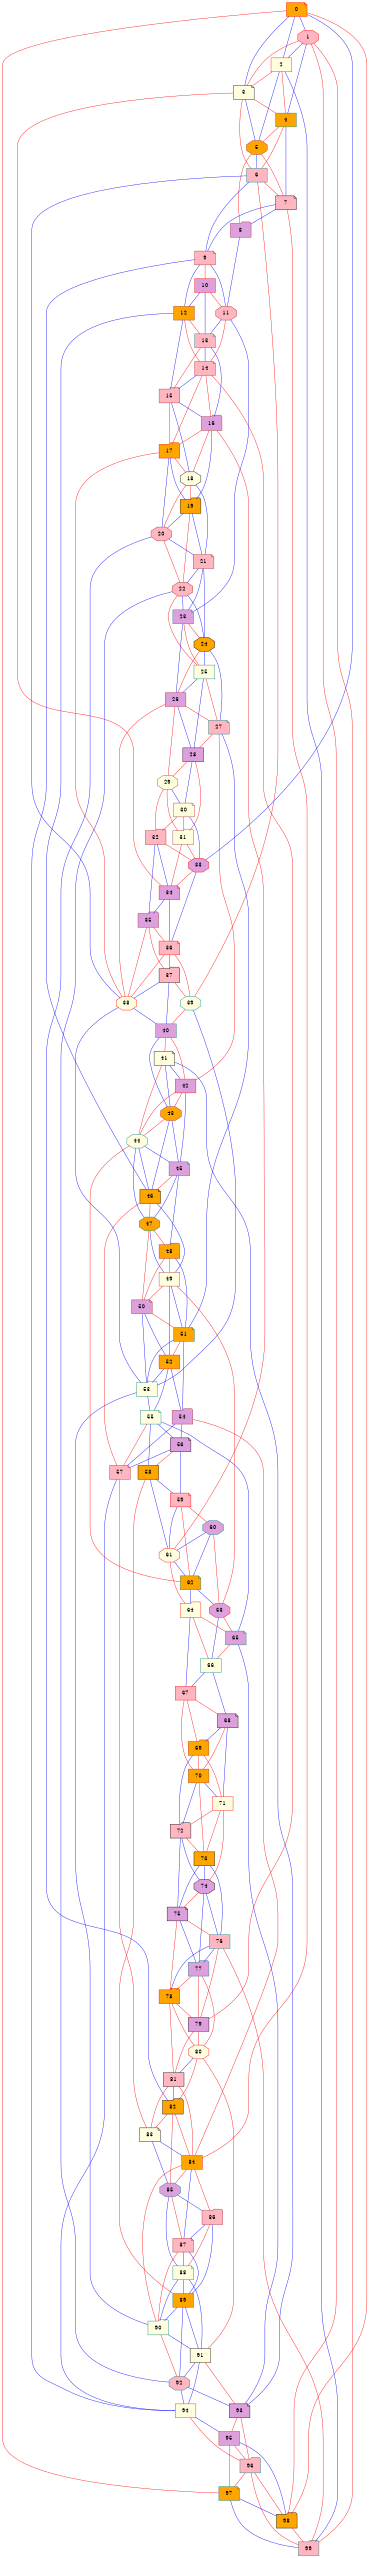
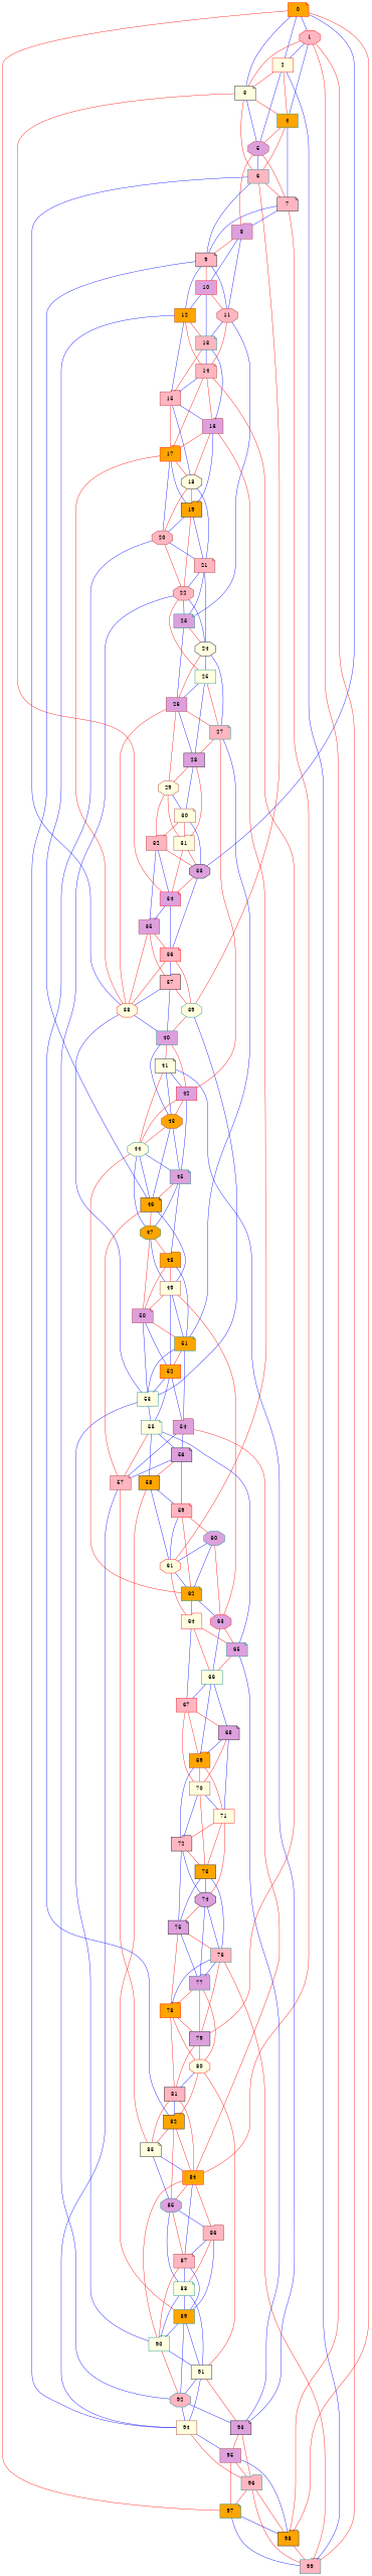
  strict graph {
    node [color=brown fillcolor=lightpink shape=note style=filled]
    edge [color=blue is_available=True prob=1.0]
    0 [color=red fillcolor=orange]
    1 [color=red shape=octagon]
    2 [color=red fillcolor=lightyellow shape=box]
    3 [color=black fillcolor=lightyellow]
-   33 [color=red fillcolor=plum shape=octagon]
+   33 [color=black fillcolor=plum shape=octagon]
    97 [color=teal fillcolor=orange]
    98 [color=black fillcolor=orange shape=folder]
    4 [color=teal fillcolor=orange shape=box]
    99 [color=teal shape=folder]
-   5 [fillcolor=orange shape=octagon]
+   5 [fillcolor=plum shape=octagon]
    6 [color=teal shape=box]
    34 [color=red fillcolor=plum]
    36 [color=red]
    7 [color=black]
    8 [fillcolor=plum shape=folder]
-   9
+   9 [color=black]
    38 [color=red fillcolor=lightyellow shape=octagon]
    39 [color=teal fillcolor=lightyellow shape=octagon]
    35 [fillcolor=plum shape=folder]
    84 [color=red fillcolor=orange shape=box]
    10 [color=red fillcolor=plum shape=box]
    11 [shape=octagon]
    12 [fillcolor=orange shape=box]
    94 [fillcolor=lightyellow shape=box]
    40 [color=teal fillcolor=plum shape=box]
    53 [color=teal fillcolor=lightyellow shape=folder]
    90 [color=teal fillcolor=lightyellow shape=folder]
    85 [color=teal fillcolor=plum shape=octagon]
    86 [shape=folder]
    87
    13 [color=teal]
    14
    23 [color=teal fillcolor=plum]
    15 [shape=folder]
    46 [color=black fillcolor=orange]
    95 [fillcolor=plum shape=box]
    96 [color=teal shape=folder]
    16 [fillcolor=plum shape=folder]
    17 [color=red fillcolor=orange shape=folder]
    79 [color=black fillcolor=plum shape=box]
-   24 [color=black fillcolor=orange shape=octagon]
+   24 [color=black fillcolor=lightyellow shape=octagon]
    25 [color=teal fillcolor=lightyellow shape=box]
    26 [fillcolor=plum shape=box]
    18 [color=black fillcolor=lightyellow shape=octagon]
    47 [color=teal fillcolor=orange shape=octagon]
    49 [fillcolor=lightyellow shape=box]
    57
    19 [color=black fillcolor=orange shape=folder]
    61 [color=red fillcolor=lightyellow shape=octagon]
    20 [shape=octagon]
    80 [color=red fillcolor=lightyellow shape=octagon]
    81 [color=black shape=box]
    21
    22 [shape=octagon]
    62 [color=teal fillcolor=orange]
    64 [color=red fillcolor=lightyellow shape=folder]
    82 [color=black fillcolor=orange shape=folder]
    92 [color=teal shape=octagon]
    83 [color=black fillcolor=lightyellow]
    27 [color=teal]
    28 [color=black fillcolor=plum shape=box]
    93 [color=black fillcolor=plum]
    29 [fillcolor=lightyellow shape=octagon]
    42 [color=red fillcolor=plum shape=box]
    51 [color=teal fillcolor=orange]
    30 [fillcolor=lightyellow]
    31 [fillcolor=lightyellow shape=folder]
    32 [shape=folder]
    43 [fillcolor=orange shape=octagon]
    44 [color=teal fillcolor=lightyellow shape=octagon]
    45 [color=teal fillcolor=plum]
    52 [color=red fillcolor=orange shape=box]
    54 [fillcolor=plum shape=folder]
    37 [color=black shape=folder]
    41 [color=black fillcolor=lightyellow]
    55 [color=teal fillcolor=lightyellow]
    48 [fillcolor=orange shape=folder]
    50 [fillcolor=plum]
    63 [color=red fillcolor=plum shape=octagon]
    65 [color=teal fillcolor=plum]
    66 [color=teal fillcolor=lightyellow shape=box]
    56 [color=black fillcolor=plum]
    58 [color=black fillcolor=orange shape=box]
    91 [color=black fillcolor=lightyellow shape=box]
    59 [color=red]
    89 [color=teal fillcolor=orange shape=box]
    60 [color=teal fillcolor=plum shape=octagon]
    67 [color=red shape=box]
    68 [color=black fillcolor=plum]
    69 [fillcolor=orange shape=folder]
-   70 [fillcolor=orange shape=box]
+   70 [fillcolor=lightyellow shape=box]
    71 [color=red fillcolor=lightyellow shape=box]
    72 [color=black shape=folder]
    73 [color=black fillcolor=orange shape=box]
    74 [color=black fillcolor=plum shape=octagon]
    75 [color=black fillcolor=plum]
    76 [color=teal shape=box]
    77 [color=teal fillcolor=plum shape=folder]
    78 [color=red fillcolor=orange shape=folder]
    88 [color=teal fillcolor=lightyellow]
    0 -- 1 [prob=0.801168286716]
    0 -- 2 [prob=0.182632226384]
    0 -- 3 [prob=0.960090150749]
    0 -- 33 [prob=0.117395309341]
    0 -- 97 [color=red]
    0 -- 98 [color=red prob=0.751199993571]
    1 -- 2 [prob=0.0335585169765]
    1 -- 3 [color=red prob=0.816077587803]
    1 -- 98 [color=red]
    1 -- 4 [prob=0.22928101989]
    1 -- 99 [color=red]
    2 -- 3 [color=red prob=0.591763474296]
    2 -- 4 [color=red prob=0.405347666147]
    2 -- 99
    2 -- 5 [prob=0.53249697788]
    3 -- 4 [color=red prob=0.230845357238]
    3 -- 5 [prob=0.982593879652]
    3 -- 6 [color=red prob=0.261700584551]
    3 -- 34 [color=red prob=0.937035504761]
    33 -- 34 [color=red prob=0.268988748497]
    33 -- 36 [prob=0.275100109506]
    97 -- 98 [prob=0.833903965678]
    97 -- 99
    98 -- 99 [color=red prob=0.00480797733421]
    4 -- 5 [color=red]
    4 -- 6 [color=red prob=0.659251797482]
    4 -- 7 [prob=0.680042311061]
    5 -- 6 [prob=0.1379118756]
    5 -- 7 [color=red prob=0.970628293545]
    5 -- 8 [color=red prob=0.869119952527]
    6 -- 7 [color=red]
    6 -- 9
    6 -- 38 [prob=0.537996158938]
    6 -- 39 [color=red prob=0.471944010977]
    34 -- 36 [prob=0.198827834123]
    34 -- 35 [prob=0.807405080264]
    36 -- 38 [color=red prob=0.406454504788]
    36 -- 39 [color=red prob=0.209802696432]
    36 -- 37
    7 -- 8
    7 -- 9
    7 -- 84 [color=red]
+   8 -- 9 [color=red prob=0.361897638319]
+   8 -- 10 [prob=0.377923067896]
    8 -- 11 [prob=0.984762545913]
    9 -- 10 [color=red prob=0.285589464011]
    9 -- 11 [prob=0.210743704656]
    9 -- 12
    9 -- 94 [prob=0.280584662334]
    38 -- 40 [prob=0.711841859714]
    38 -- 53 [prob=0.989342450539]
    39 -- 40 [color=red prob=0.00329336297563]
    39 -- 53 [prob=0.188312193157]
    35 -- 36 [color=red prob=0.52488984169]
    35 -- 38 [color=red prob=0.672670149536]
    35 -- 37 [color=red prob=0.186359656315]
    84 -- 90 [color=red prob=0.925379170427]
    84 -- 85 [color=red prob=0.0993229460277]
    84 -- 86 [color=red prob=0.900212544695]
    84 -- 87
    10 -- 11 [color=red prob=0.793502296395]
    10 -- 12 [prob=0.334772042015]
    10 -- 13 [prob=0.702589485879]
    11 -- 13
    11 -- 14 [color=red prob=0.875656161111]
    11 -- 23
    12 -- 13 [color=red prob=0.700491990606]
    12 -- 14 [color=red prob=0.502501168542]
    12 -- 15 [prob=0.827507991642]
    12 -- 46 [prob=0.0481099028977]
    94 -- 95 [prob=0.639913084676]
    94 -- 96 [color=red prob=0.103911113494]
    40 -- 42 [color=red]
    40 -- 43 [prob=0.657727870967]
    40 -- 41 [color=red prob=0.631440135882]
    53 -- 90
    53 -- 55 [prob=0.584949836027]
    90 -- 92 [color=red prob=0.536737393829]
    90 -- 91
    85 -- 86
    85 -- 87 [color=red prob=0.780267731136]
    85 -- 88 [prob=0.69520677952]
    86 -- 87 [prob=0.87154920392]
    86 -- 89 [prob=0.718370295728]
    86 -- 88 [color=red]
    87 -- 90 [color=red prob=0.527773070739]
    87 -- 89 [prob=0.623013074671]
    87 -- 88 [prob=0.490403037649]
    13 -- 14
    13 -- 15 [color=red prob=0.735931457398]
    13 -- 16
    14 -- 15 [prob=0.283815461417]
    14 -- 16 [color=red prob=0.295768531111]
    14 -- 17 [color=red prob=0.452062725797]
    14 -- 79 [color=red]
    23 -- 24 [color=red prob=0.452401066403]
-   23 -- 25 [color=red]
    23 -- 26 [prob=0.0855760909364]
    15 -- 16 [prob=0.645279846278]
    15 -- 17 [color=red prob=0.0622368302682]
    15 -- 18 [prob=0.821513725797]
    46 -- 47 [color=red prob=0.534343687752]
    46 -- 49 [prob=0.106199565904]
    46 -- 57 [color=red prob=0.126584729191]
    95 -- 97 [color=red prob=0.0207018282703]
    95 -- 98 [prob=0.922777123272]
    95 -- 96 [color=red prob=0.586530383047]
    96 -- 97 [color=red]
    96 -- 98 [color=red prob=0.114577652783]
    96 -- 99 [color=red prob=0.47402757359]
    16 -- 17 [color=red prob=0.27401046056]
    16 -- 18 [color=red]
    16 -- 19 [prob=0.0606335141524]
    16 -- 61 [color=red prob=0.911524235402]
    17 -- 38 [color=red prob=0.391994486572]
    17 -- 18 [color=red]
    17 -- 19 [prob=0.740751164232]
    17 -- 20 [prob=0.351206254109]
    79 -- 80 [color=red prob=0.481617353062]
    79 -- 81 [color=red prob=0.39586934589]
    24 -- 25 [prob=0.200324502792]
    24 -- 26 [color=red prob=0.280906539215]
    24 -- 27
    25 -- 26 [prob=0.667183505251]
    25 -- 27 [color=red prob=0.344357223565]
    25 -- 28 [prob=0.466480380777]
    26 -- 38 [color=red prob=0.337171484738]
    26 -- 27 [color=red prob=0.625021751762]
    26 -- 28
    26 -- 29 [color=red prob=0.813645999787]
    18 -- 19 [color=red prob=0.893006444426]
    18 -- 20 [color=red prob=0.756223213615]
    18 -- 21 [prob=0.69334532389]
    47 -- 49 [prob=0.468626190475]
    47 -- 48 [color=red prob=0.416060274872]
    47 -- 50 [color=red]
    49 -- 51
    49 -- 52 [prob=0.481063434271]
    49 -- 50 [color=red prob=0.430650049537]
    49 -- 63 [color=red]
    57 -- 94 [prob=0.819346540698]
    57 -- 83 [color=red]
    19 -- 20
    19 -- 21 [prob=0.783857153022]
    19 -- 22 [color=red]
    61 -- 62
    61 -- 64 [color=red prob=0.58312501708]
    20 -- 21 [prob=0.43321440841]
    20 -- 22 [color=red prob=0.368672944224]
    20 -- 82 [prob=0.0414020852119]
    80 -- 81 [prob=0.269158748]
    80 -- 82 [color=red prob=0.594097321773]
    80 -- 91 [color=red]
    81 -- 84 [color=red prob=0.504794265922]
    81 -- 82
    81 -- 83 [color=red prob=0.156651876635]
    21 -- 23 [prob=0.461187702833]
    21 -- 24 [prob=0.834494110988]
    21 -- 22 [prob=0.156454981992]
    22 -- 23 [prob=0.867342074644]
    22 -- 24
    22 -- 25 [color=red prob=0.432779662686]
    22 -- 92 [prob=0.523227604619]
    62 -- 64 [prob=0.97882680225]
    62 -- 63 [prob=0.628478780642]
    64 -- 65 [color=red prob=0.331461131777]
    64 -- 66 [color=red]
    64 -- 67 [prob=0.794983848226]
    82 -- 84 [color=red]
    82 -- 85 [color=red prob=0.509568099854]
    82 -- 83 [color=red]
    92 -- 94
    92 -- 93 [prob=0.0993387562134]
    83 -- 84 [prob=0.597365767969]
    83 -- 85 [prob=0.774538160567]
    27 -- 28 [color=red prob=0.133420799895]
    27 -- 42 [color=red]
    27 -- 51 [prob=0.12039473553]
    28 -- 29 [color=red prob=0.959538451144]
    28 -- 30 [prob=0.314130298902]
    28 -- 31 [color=red prob=0.887405462143]
    93 -- 95 [color=red prob=0.273293696787]
    93 -- 96 [color=red prob=0.284596770256]
    29 -- 30
    29 -- 31 [color=red prob=0.434839640608]
    29 -- 32 [color=red prob=0.665779921502]
    42 -- 43 [color=red]
    42 -- 44 [color=red prob=0.909178362619]
    42 -- 45 [prob=0.0181413619196]
    51 -- 53
    51 -- 52 [color=red prob=0.102329890423]
    51 -- 54 [prob=0.457884376741]
    30 -- 33
    30 -- 31 [color=red prob=0.909419083992]
    30 -- 32 [color=red]
    31 -- 33 [color=red]
    31 -- 34 [color=red]
    32 -- 33 [color=red]
    32 -- 34 [prob=0.486147258769]
    32 -- 35
    43 -- 46 [prob=0.856572760076]
    43 -- 44 [color=red prob=0.611969844775]
    43 -- 45 [prob=0.594006414145]
    44 -- 46 [prob=0.222968189369]
    44 -- 47 [prob=0.620403486551]
    44 -- 62 [color=red prob=0.356710337641]
    44 -- 45
    45 -- 46 [color=red prob=0.45734669379]
    45 -- 47 [prob=0.277640755749]
    45 -- 48 [prob=0.161030721119]
    52 -- 53 [prob=0.800109376661]
    52 -- 54
    52 -- 55 [prob=0.561790729894]
    54 -- 84 [color=red prob=0.453969861364]
    54 -- 57 [prob=0.171854100465]
    54 -- 56
    37 -- 38
    37 -- 39 [color=red prob=0.545419910863]
    37 -- 40 [prob=0.960001867909]
    41 -- 93
    41 -- 42 [prob=0.819413025685]
    41 -- 43 [prob=0.932029665377]
    41 -- 44 [color=red prob=0.0338999905999]
    55 -- 57 [color=red prob=0.495433244982]
    55 -- 65 [prob=0.157767976396]
    55 -- 56 [prob=0.292385356387]
    55 -- 58 [prob=0.619756321278]
    48 -- 49 [color=red]
    48 -- 51
    48 -- 50 [color=red prob=0.593784831186]
    50 -- 53 [prob=0.810424377661]
    50 -- 51 [color=red prob=0.1127644847]
    50 -- 52 [prob=0.607183956539]
    63 -- 65 [color=red prob=0.67257980474]
    63 -- 66 [prob=0.0884527359548]
    65 -- 93 [prob=0.541480674341]
    65 -- 66 [color=red]
    66 -- 67 [prob=0.643483178132]
    66 -- 68
+   66 -- 69 [prob=0.135487862272]
    56 -- 57 [prob=0.597554601936]
    56 -- 58 [color=red prob=0.146175229533]
    56 -- 59 [prob=0.104598932743]
    58 -- 61 [prob=0.433212642476]
    58 -- 59 [prob=0.997804621785]
    58 -- 89 [color=red prob=0.313765764801]
    91 -- 94
    91 -- 92 [prob=0.707416055208]
    91 -- 93 [color=red]
    59 -- 61 [prob=0.973721140655]
    59 -- 62 [color=red prob=0.666485708897]
    59 -- 60 [color=red prob=0.0353041334502]
    89 -- 90
    89 -- 92
    89 -- 91 [prob=0.110902613355]
    60 -- 61
    60 -- 62 [prob=0.310410863279]
    60 -- 63 [color=red prob=0.150951523446]
    67 -- 68 [color=red]
    67 -- 69 [color=red prob=0.701977787601]
    67 -- 70 [color=red prob=0.406127309192]
    68 -- 69
    68 -- 70 [color=red prob=0.60183020598]
    68 -- 71
    69 -- 70 [color=red prob=0.119509213949]
    69 -- 71 [color=red prob=0.604044136656]
    69 -- 72
    70 -- 71
    70 -- 72 [prob=0.688007185905]
    70 -- 73 [color=red prob=0.448409167115]
    71 -- 72 [color=red prob=0.450230735405]
    71 -- 73 [color=red prob=0.94516437708]
    71 -- 74 [color=red prob=0.580085500554]
    72 -- 73 [color=red prob=0.78504556167]
    72 -- 74 [prob=0.392267450967]
    72 -- 75 [prob=0.997058275768]
    73 -- 74 [prob=0.221532380607]
    73 -- 75 [prob=0.497156309582]
    73 -- 76 [prob=0.0847038813592]
    74 -- 75 [color=red prob=0.410325490105]
    74 -- 76 [prob=0.832884592625]
    74 -- 77 [prob=0.103189230618]
    75 -- 76 [color=red prob=0.206560426977]
    75 -- 77 [prob=0.343516278012]
    75 -- 78 [color=red prob=0.790204775674]
    76 -- 99 [color=red prob=0.71269963555]
    76 -- 79 [color=red]
    76 -- 77
    76 -- 78 [prob=0.267869687137]
    77 -- 79 [color=red]
    77 -- 80 [color=red prob=0.267734029314]
    77 -- 78 [color=red]
    78 -- 79 [color=red prob=0.557308108595]
    78 -- 80 [color=red prob=0.264859077595]
    78 -- 81 [color=red prob=0.0384079504012]
    88 -- 90 [prob=0.786837718502]
    88 -- 91 [prob=0.792126938226]
    88 -- 89
  }
